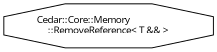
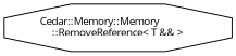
  digraph {
    rankdir=LR
    fontname="Open Sans"
-   n1 [color=black fillcolor=white fontname="Open Sans" fontsize=10 height=0.2 label="Cedar::Core::Memory\l::RemoveReference\< T && \>" shape=octagon style=filled width=0.4]
+   n1 [color=black fillcolor=white fontname="Open Sans" fontsize=10 height=0.2 label="Cedar::Memory::Memory\l::RemoveReference\< T && \>" shape=octagon style=filled width=0.4]
  }
